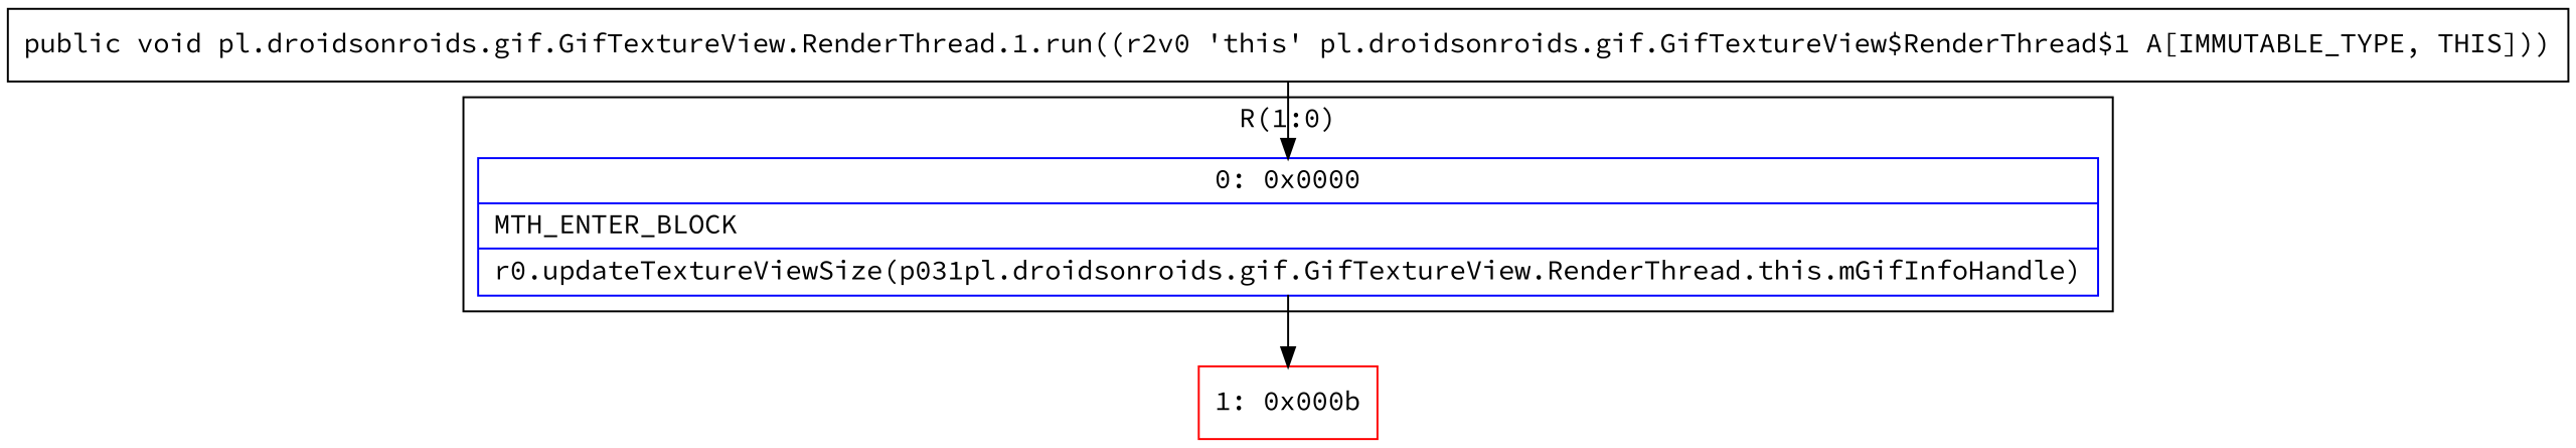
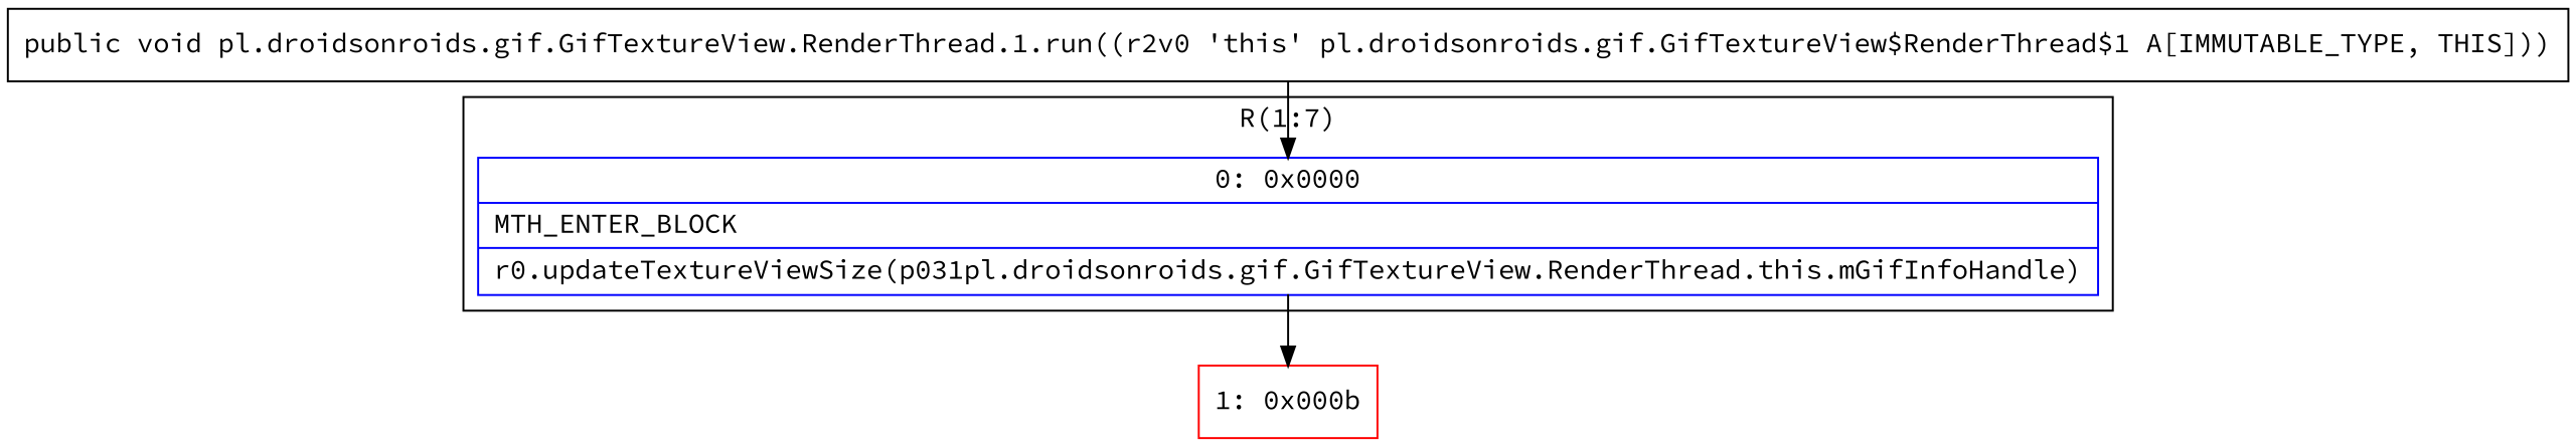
  digraph {
    fontname="Source Code Pro"
    node [shape=record fontname="Source Code Pro"]
    edge [fontname="Source Code Pro"]
    n1 [color=blue label="{0\:\ 0x0000|MTH_ENTER_BLOCK\l|r0.updateTextureViewSize(p031pl.droidsonroids.gif.GifTextureView.RenderThread.this.mGifInfoHandle)\l}"]
    n2 [color=red label="{1\:\ 0x000b}"]
    n3 [label="{public void pl.droidsonroids.gif.GifTextureView.RenderThread.1.run((r2v0 'this' pl.droidsonroids.gif.GifTextureView$RenderThread$1 A[IMMUTABLE_TYPE, THIS])) }"]
    subgraph cluster_1 {
-     label="R(1:0)"
+     label="R(1:7)"
      n1
    }
    n1 -> n2
    n3 -> n1
  }
